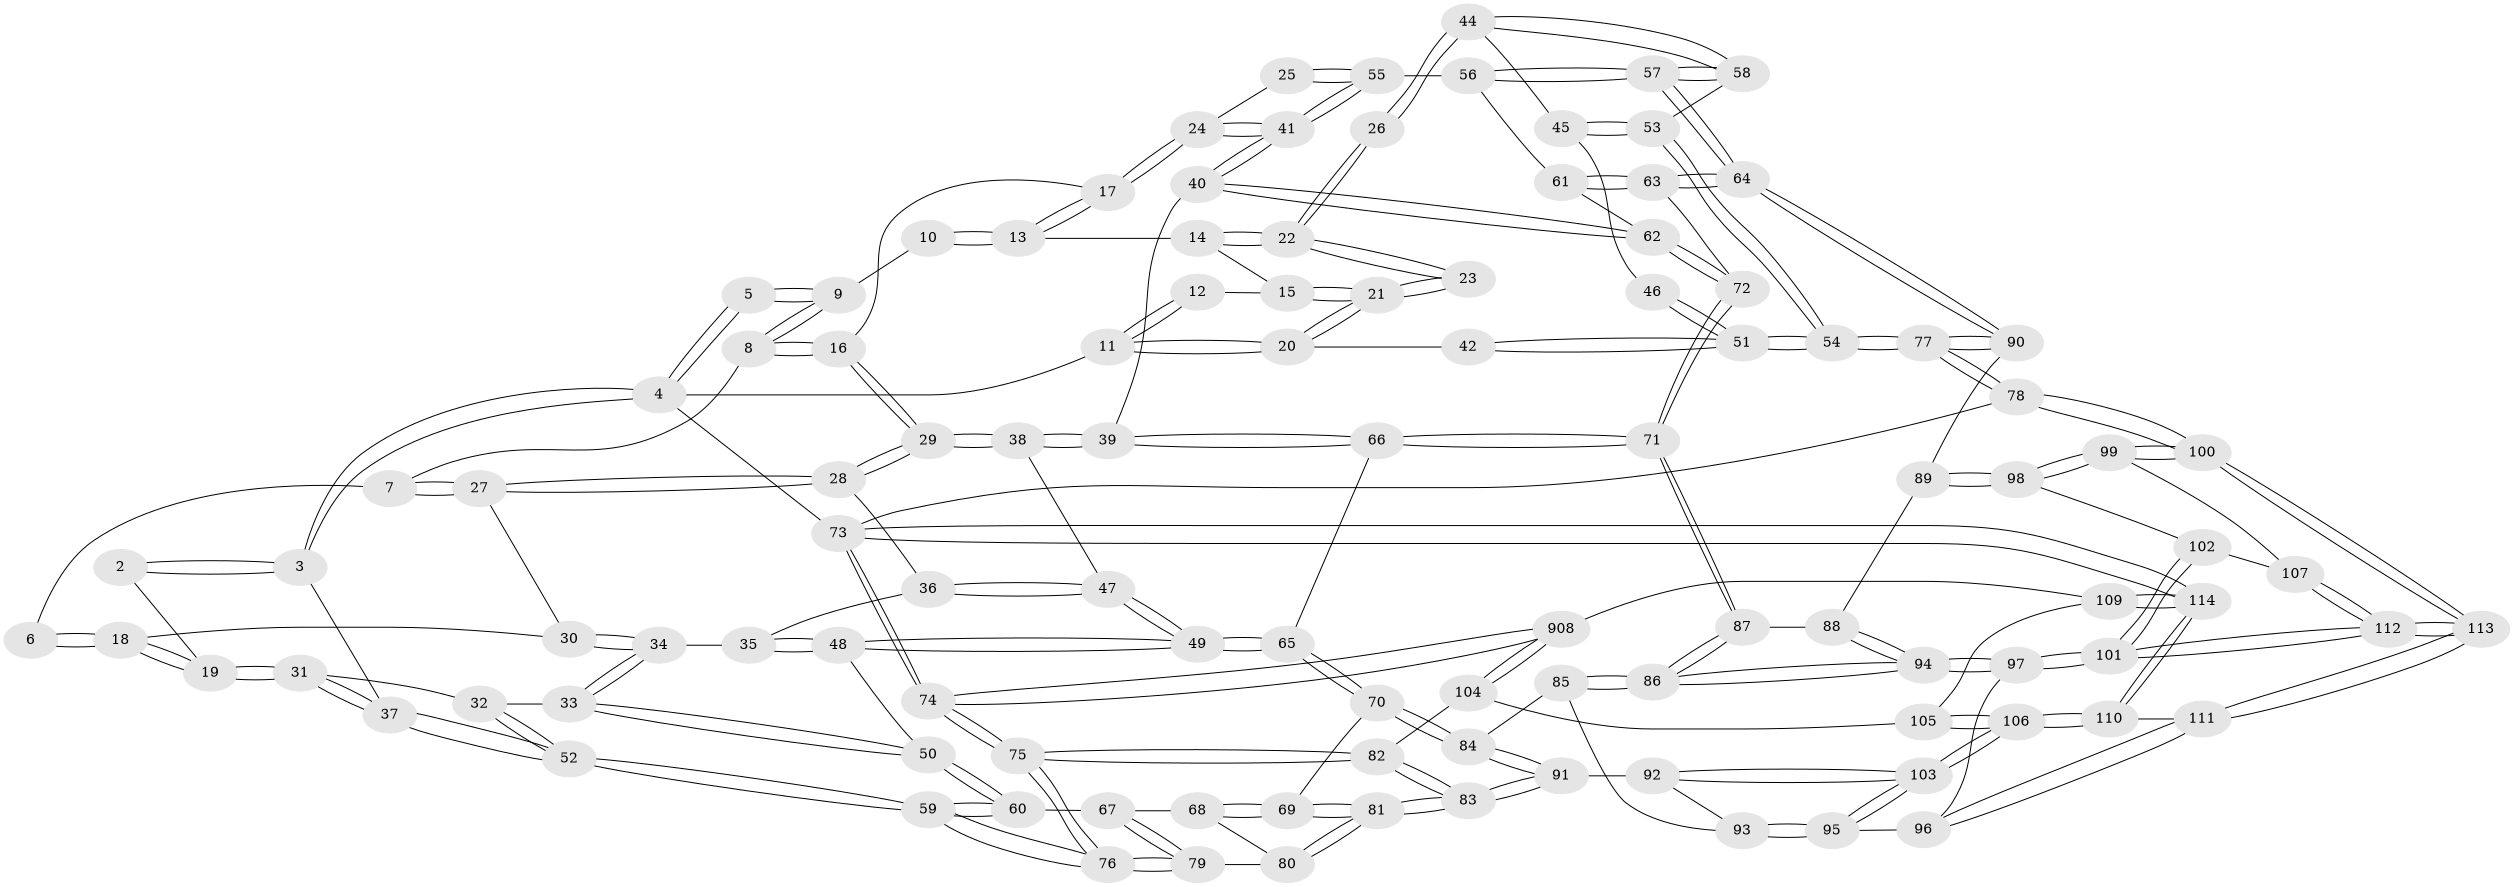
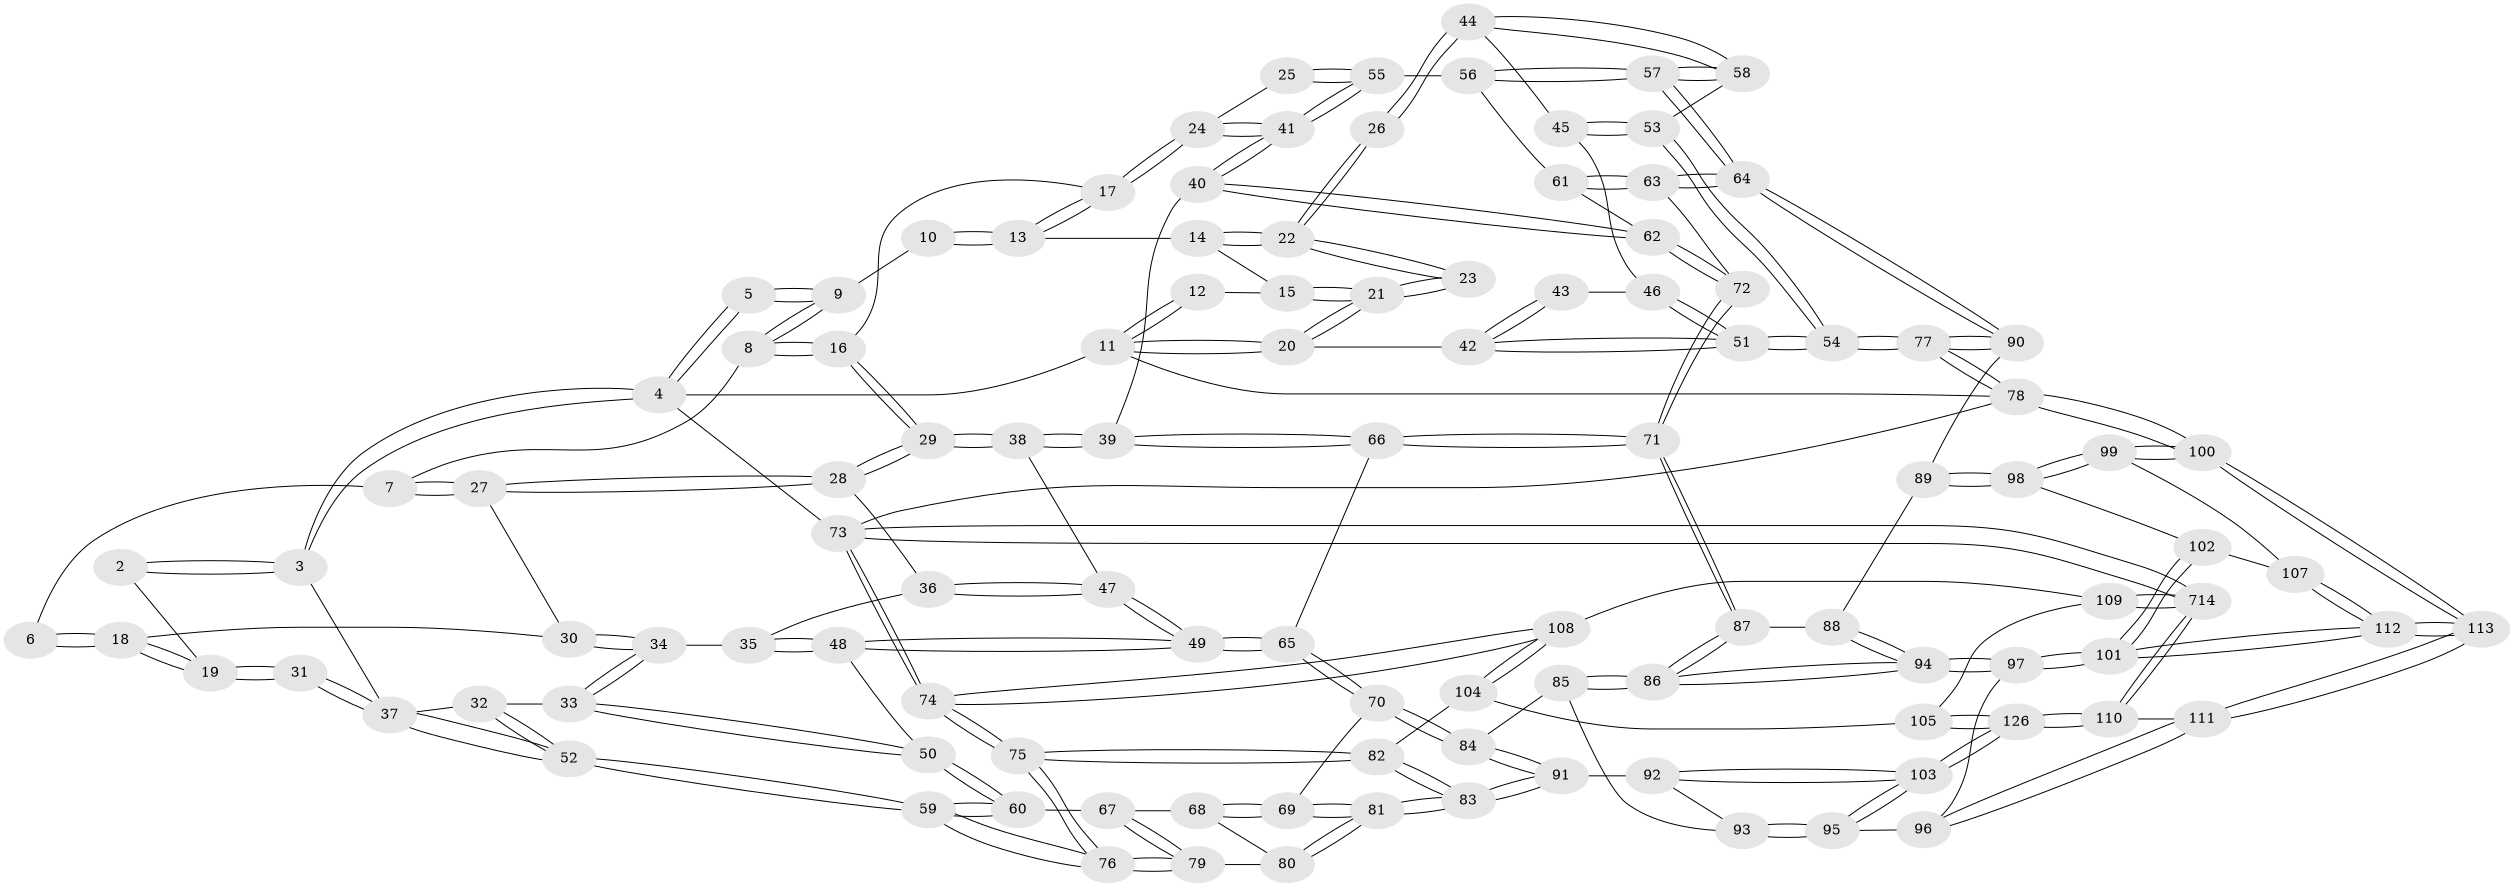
  graph {
    rankdir=LR
    node [color=gray90 style=filled]
    2
    3
    19
    6
    7
    18
    4
    37
    31
    5
    11
    73
    52
    9
    12
    20
    78
    74
-   114
+   114 [label=714]
    10
    8
    27
    30
    16
    28
    17
    29
    13
    14
    15
    21
    42
    100
    22
    24
    23
    26
    38
    25
    41
    34
    32
+   43
    51
    44
    55
    56
    45
    58
    36
    47
    39
    35
    33
    50
    59
    60
    48
    49
    40
    66
    62
    71
    72
    46
    54
    53
    65
    70
    67
    77
    76
    90
    57
    61
    64
    63
    79
    68
    84
    87
    69
    80
    81
    83
    91
    85
    88
    75
-   108 [label=908]
+   108
    82
    109
    104
    113
    105
    92
    86
    93
    94
    95
    97
    89
    98
    99
    102
    103
-   106
+   106 [label=126]
    96
    101
    111
    112
    107
    110
    2 -- 3
    2 -- 3
    2 -- 19
    3 -- 4
    3 -- 4
    3 -- 37
    19 -- 31
    19 -- 31
    6 -- 7
    6 -- 18
    6 -- 18
    7 -- 8
    7 -- 27
    7 -- 27
    18 -- 19
    18 -- 19
    18 -- 30
    4 -- 5
    4 -- 5
    4 -- 11
    4 -- 73
    37 -- 52
    37 -- 52
    31 -- 37
    31 -- 37
-   31 -- 32
+   37 -- 32
    5 -- 9
    5 -- 9
    11 -- 12
    11 -- 12
    11 -- 20
    11 -- 20
+   11 -- 78
    73 -- 78
    73 -- 74
    73 -- 74
    73 -- 114
    73 -- 114
    52 -- 59
    52 -- 59
    9 -- 10
    12 -- 15
    20 -- 21
    20 -- 21
    20 -- 42
    78 -- 100
    78 -- 100
    74 -- 75
    74 -- 75
    74 -- 108
    74 -- 108
    10 -- 13
    10 -- 13
    8 -- 9
    8 -- 9
    8 -- 16
    8 -- 16
    27 -- 30
    27 -- 28
    27 -- 28
    30 -- 34
    30 -- 34
    16 -- 17
    16 -- 29
    16 -- 29
    28 -- 29
    28 -- 29
    28 -- 36
    17 -- 24
    17 -- 24
    29 -- 38
    29 -- 38
    13 -- 17
    13 -- 17
    13 -- 14
    14 -- 15
    14 -- 22
    14 -- 22
    15 -- 21
    15 -- 21
    21 -- 23
    21 -- 23
+   42 -- 43
+   42 -- 43
    42 -- 51
    42 -- 51
    100 -- 113
    100 -- 113
    22 -- 23
    22 -- 23
    22 -- 26
    22 -- 26
    24 -- 25
    24 -- 41
    24 -- 41
    26 -- 44
    26 -- 44
    38 -- 47
    38 -- 39
    38 -- 39
    25 -- 55
    25 -- 55
    41 -- 55
    41 -- 55
    34 -- 35
    32 -- 52
    32 -- 52
    32 -- 33
+   43 -- 46
    51 -- 54
    51 -- 54
    44 -- 45
    44 -- 58
    44 -- 58
    55 -- 56
    56 -- 57
    56 -- 57
    56 -- 61
    45 -- 46
    45 -- 53
    45 -- 53
    36 -- 47
    36 -- 47
    47 -- 49
    47 -- 49
    39 -- 40
    39 -- 66
    39 -- 66
    35 -- 36
    35 -- 48
    35 -- 48
    33 -- 34
    33 -- 34
    33 -- 50
    33 -- 50
    50 -- 60
    50 -- 60
    59 -- 60
    59 -- 60
    59 -- 76
    59 -- 76
    60 -- 67
    48 -- 50
    48 -- 49
    48 -- 49
    49 -- 65
    49 -- 65
    40 -- 41
    40 -- 41
    40 -- 62
    40 -- 62
    66 -- 71
    66 -- 71
    62 -- 72
    62 -- 72
    71 -- 72
    71 -- 72
    71 -- 87
    71 -- 87
    46 -- 51
    46 -- 51
    54 -- 77
    54 -- 77
    53 -- 58
    53 -- 54
    53 -- 54
    65 -- 66
    65 -- 70
    65 -- 70
    70 -- 84
    70 -- 84
    67 -- 79
    67 -- 79
    67 -- 68
    77 -- 78
    77 -- 78
    77 -- 90
    77 -- 90
    76 -- 79
    76 -- 79
    57 -- 58
    57 -- 58
    57 -- 64
    57 -- 64
    61 -- 62
    61 -- 63
    61 -- 63
    64 -- 90
    64 -- 90
    63 -- 72
    63 -- 64
    63 -- 64
    79 -- 80
    68 -- 69
    68 -- 69
    68 -- 80
    84 -- 91
    84 -- 91
    84 -- 85
    87 -- 88
    69 -- 70
    69 -- 81
    69 -- 81
    80 -- 81
    80 -- 81
    81 -- 83
    81 -- 83
    83 -- 91
    83 -- 91
    91 -- 92
    85 -- 86
    85 -- 86
    85 -- 93
    88 -- 94
    88 -- 94
    88 -- 89
    75 -- 76
    75 -- 76
    75 -- 82
    75 -- 82
    108 -- 109
    82 -- 83
    82 -- 83
    82 -- 104
    109 -- 114
    109 -- 114
    104 -- 108
    104 -- 108
    104 -- 105
    105 -- 109
    105 -- 106
    105 -- 106
    92 -- 93
    92 -- 103
    92 -- 103
    86 -- 87
    86 -- 87
    86 -- 94
    86 -- 94
    93 -- 95
    93 -- 95
    94 -- 97
    94 -- 97
    95 -- 103
    95 -- 103
    95 -- 96
    97 -- 101
    97 -- 101
    89 -- 90
    89 -- 98
    89 -- 98
    98 -- 99
    98 -- 99
    98 -- 102
    99 -- 100
    99 -- 100
    99 -- 107
    102 -- 107
    103 -- 106
    103 -- 106
    106 -- 110
    106 -- 110
    96 -- 97
    96 -- 111
    96 -- 111
    101 -- 102
    101 -- 102
    101 -- 112
    101 -- 112
    111 -- 113
    111 -- 113
    112 -- 113
    112 -- 113
    107 -- 112
    107 -- 112
    110 -- 114
    110 -- 114
    110 -- 111
  }
